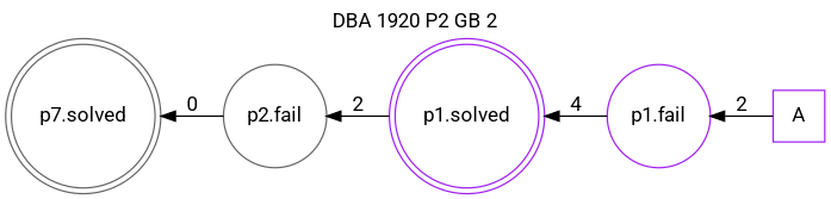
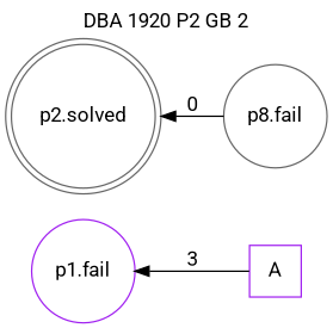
  digraph {
    fontname=Roboto
    label=" DBA 1920 P2 GB 2 "
    labelloc=tl
    rankdir=RL
    node [color=purple fontname=Roboto shape=circle]
    edge [fontname=Roboto]
    n1 [label=A shape=square]
    n2 [label="p1.fail"]
-   n3 [label="p1.solved" shape=doublecircle]
-   n4 [color=gray40 label="p2.fail"]
-   n5 [color=gray40 label="p7.solved" shape=doublecircle]
-   n1 -> n2 [label=2]
-   n2 -> n3 [label=4]
-   n3 -> n4 [label=2]
+   n4 [color=gray40 label="p8.fail"]
+   n5 [color=gray40 label="p2.solved" shape=doublecircle]
+   n1 -> n2 [label=3]
    n4 -> n5 [label=0]
  }
